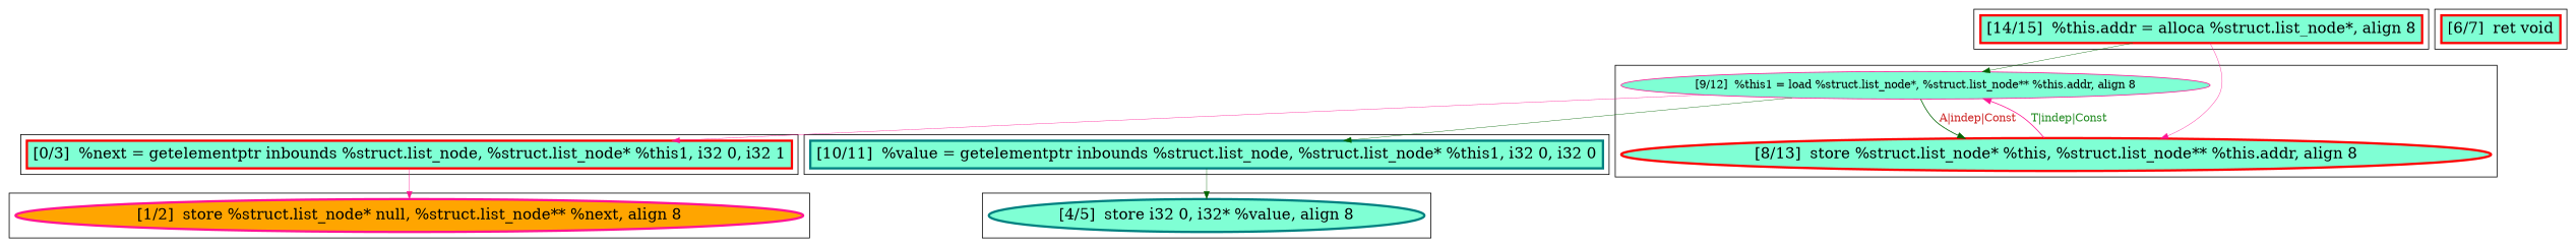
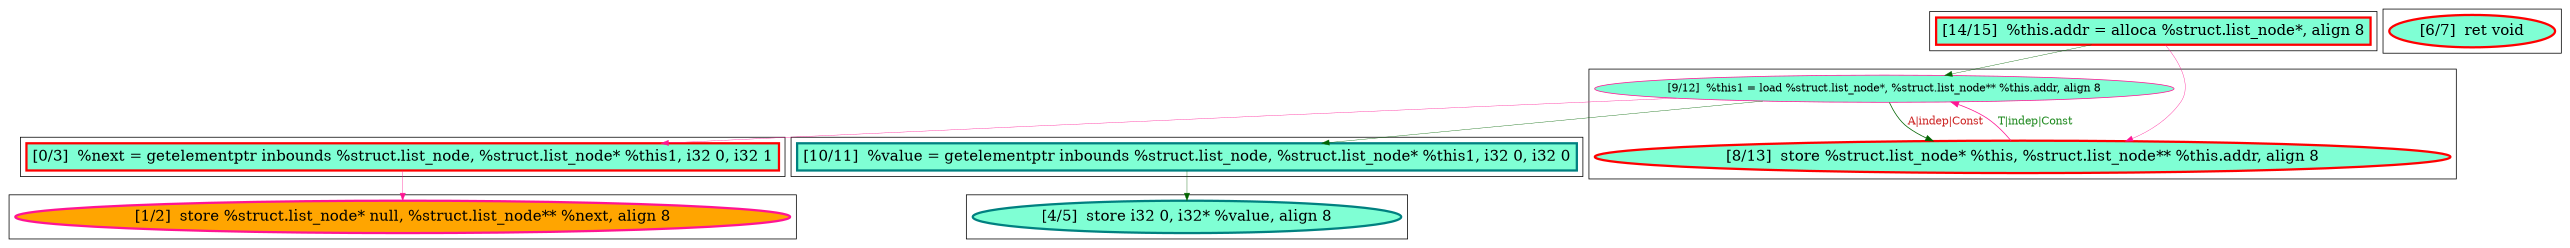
  digraph {
    node [fillcolor=aquamarine fontsize=20 penwidth=3.0 shape=ellipse style=filled color=red]
    edge [color=deeppink fontcolor=black penwidth=0.5 style=solid]
    n1 [label="[0/3]  %next = getelementptr inbounds %struct.list_node, %struct.list_node* %this1, i32 0, i32 1" shape=rectangle]
    n2 [fillcolor=orange label="[1/2]  store %struct.list_node* null, %struct.list_node** %next, align 8" color=deeppink]
-   n3 [label="[6/7]  ret void" shape=box]
+   n3 [label="[6/7]  ret void"]
    n4 [label="[14/15]  %this.addr = alloca %struct.list_node*, align 8" shape=rectangle]
    n5 [label="[10/11]  %value = getelementptr inbounds %struct.list_node, %struct.list_node* %this1, i32 0, i32 0" shape=rectangle color=teal]
    n6 [label="[4/5]  store i32 0, i32* %value, align 8" color=teal]
    n7 [label="[9/12]  %this1 = load %struct.list_node*, %struct.list_node** %this.addr, align 8" color=deeppink fontsize="" penwidth=""]
    n8 [label="[8/13]  store %struct.list_node* %this, %struct.list_node** %this.addr, align 8"]
    subgraph cluster_1 {
      n1
    }
    subgraph cluster_2 {
      n2
    }
    subgraph cluster_3 {
      n3
    }
    subgraph cluster_4 {
      n4
    }
    subgraph cluster_5 {
      n5
    }
    subgraph cluster_6 {
      n6
    }
    subgraph cluster_7 {
      n7
      n8
    }
    n1 -> n2
    n4 -> n7 [color=darkgreen]
    n4 -> n8
    n5 -> n6 [color=darkgreen]
    n7 -> n1
    n7 -> n5 [color=darkgreen]
    n7 -> n8 [color=darkgreen fontcolor=firebrick3 label="A|indep|Const" penwidth=1.0]
    n8 -> n7 [fontcolor=forestgreen label="T|indep|Const" penwidth=1.0]
  }
